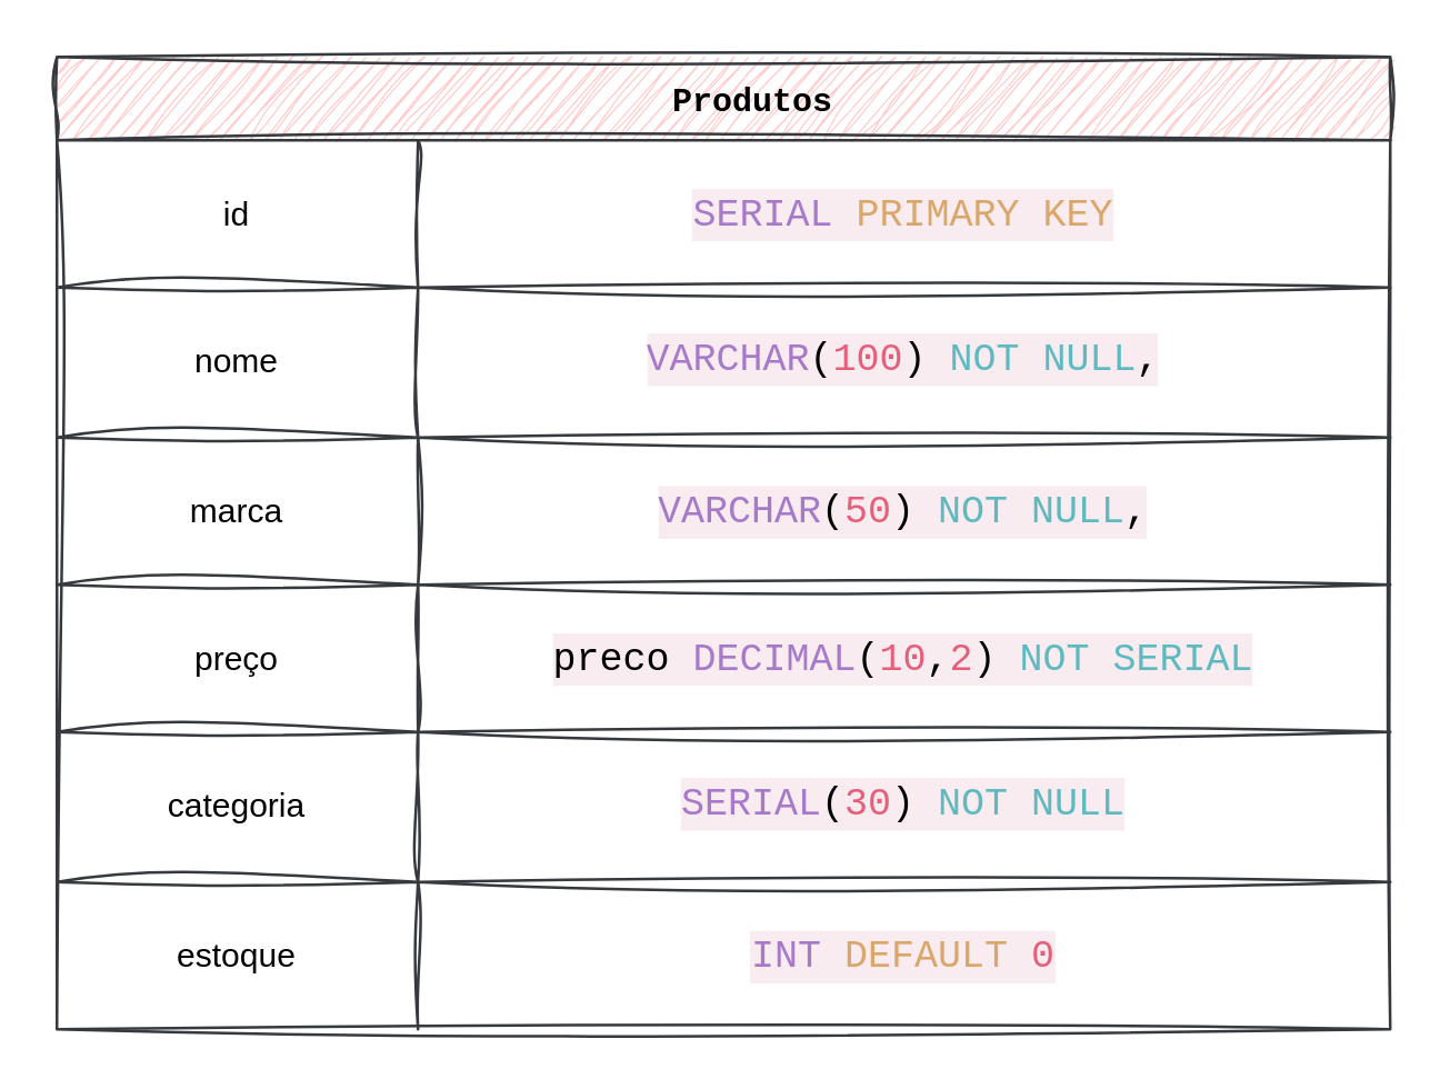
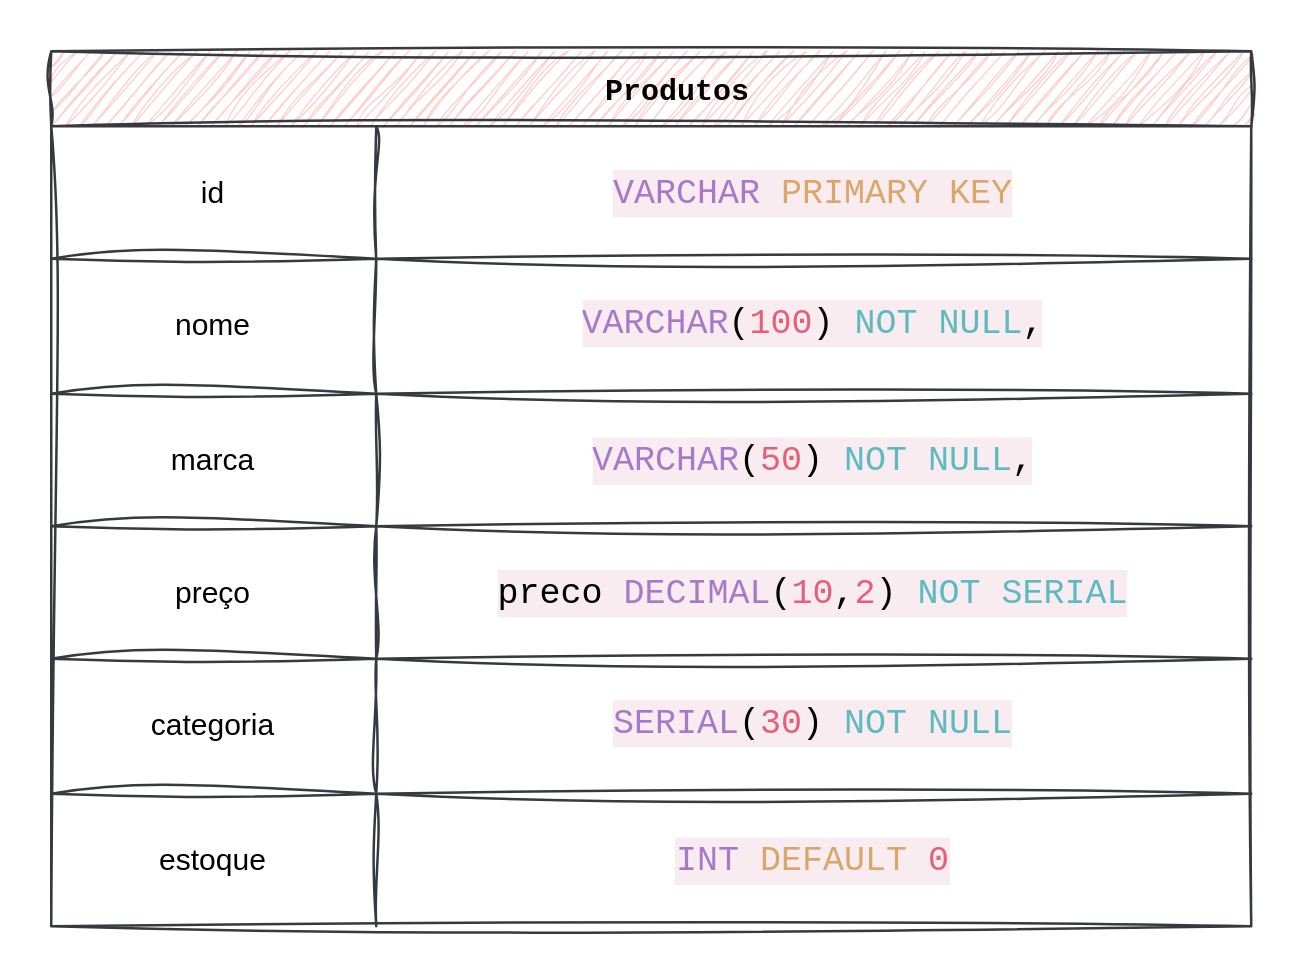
  <mxCell id="0" />
  <mxCell id="1" parent="0" />
  <mxCell id="2" value="   Produtos" style="shape=table;startSize=30;container=1;collapsible=0;childLayout=tableLayout;sketch=1;curveFitting=1;jiggle=2;fillColor=#ffcccc;strokeColor=#36393d;fontStyle=1;fontFamily=Courier New;" vertex="1" parent="1"><mxGeometry x="20" y="20" width="480" height="350" as="geometry" /></mxCell>
  <mxCell id="3" value="" style="shape=tableRow;horizontal=0;startSize=0;swimlaneHead=0;swimlaneBody=0;strokeColor=inherit;top=0;left=0;bottom=0;right=0;collapsible=0;dropTarget=0;fillColor=none;points=[[0,0.5],[1,0.5]];portConstraint=eastwest;sketch=1;curveFitting=1;jiggle=2;" vertex="1" parent="2"><mxGeometry y="30" width="480" height="53" as="geometry" /></mxCell>
  <mxCell id="4" value="id" style="shape=partialRectangle;html=1;whiteSpace=wrap;connectable=0;strokeColor=inherit;overflow=hidden;fillColor=none;top=0;left=0;bottom=0;right=0;pointerEvents=1;sketch=1;curveFitting=1;jiggle=2;" vertex="1" parent="3"><mxGeometry width="130" height="53" as="geometry"><mxRectangle width="130" height="53" as="alternateBounds" /></mxGeometry></mxCell>
- <mxCell id="5" value="&lt;div style=&quot;color: rgb(58, 15, 30); background-color: rgb(248, 236, 241); font-family: Consolas, &amp;quot;Courier New&amp;quot;, monospace; font-size: 14px; line-height: 19px; white-space: pre;&quot;&gt;&lt;span style=&quot;color: #a77ac9;&quot;&gt;SERIAL&lt;/span&gt;&lt;span style=&quot;color: #000000;&quot;&gt; &lt;/span&gt;&lt;span style=&quot;color: #d9a76a;&quot;&gt;PRIMARY KEY&lt;/span&gt;&lt;/div&gt;" style="shape=partialRectangle;html=1;whiteSpace=wrap;connectable=0;strokeColor=inherit;overflow=hidden;fillColor=none;top=0;left=0;bottom=0;right=0;pointerEvents=1;sketch=1;curveFitting=1;jiggle=2;" vertex="1" parent="3"><mxGeometry x="130" width="350" height="53" as="geometry"><mxRectangle width="350" height="53" as="alternateBounds" /></mxGeometry></mxCell>
+ <mxCell id="5" value="&lt;div style=&quot;color: rgb(58, 15, 30); background-color: rgb(248, 236, 241); font-family: Consolas, &amp;quot;Courier New&amp;quot;, monospace; font-size: 14px; line-height: 19px; white-space: pre;&quot;&gt;&lt;span style=&quot;color: #a77ac9;&quot;&gt;VARCHAR&lt;/span&gt;&lt;span style=&quot;color: #000000;&quot;&gt; &lt;/span&gt;&lt;span style=&quot;color: #d9a76a;&quot;&gt;PRIMARY KEY&lt;/span&gt;&lt;/div&gt;" style="shape=partialRectangle;html=1;whiteSpace=wrap;connectable=0;strokeColor=inherit;overflow=hidden;fillColor=none;top=0;left=0;bottom=0;right=0;pointerEvents=1;sketch=1;curveFitting=1;jiggle=2;" vertex="1" parent="3"><mxGeometry x="130" width="350" height="53" as="geometry"><mxRectangle width="350" height="53" as="alternateBounds" /></mxGeometry></mxCell>
  <mxCell id="6" value="" style="shape=tableRow;horizontal=0;startSize=0;swimlaneHead=0;swimlaneBody=0;strokeColor=inherit;top=0;left=0;bottom=0;right=0;collapsible=0;dropTarget=0;fillColor=none;points=[[0,0.5],[1,0.5]];portConstraint=eastwest;sketch=1;curveFitting=1;jiggle=2;" vertex="1" parent="2"><mxGeometry y="83" width="480" height="54" as="geometry" /></mxCell>
  <mxCell id="7" value="nome" style="shape=partialRectangle;html=1;whiteSpace=wrap;connectable=0;strokeColor=inherit;overflow=hidden;fillColor=none;top=0;left=0;bottom=0;right=0;pointerEvents=1;sketch=1;curveFitting=1;jiggle=2;" vertex="1" parent="6"><mxGeometry width="130" height="54" as="geometry"><mxRectangle width="130" height="54" as="alternateBounds" /></mxGeometry></mxCell>
  <mxCell id="8" value="&#10;&lt;div style=&quot;color: #3a0f1e;background-color: #f8ecf1;font-family: Consolas, 'Courier New', monospace;font-weight: normal;font-size: 14px;line-height: 19px;white-space: pre;&quot;&gt;&lt;div&gt;&lt;span style=&quot;color: #a77ac9;&quot;&gt;VARCHAR&lt;/span&gt;&lt;span style=&quot;color: #000000;&quot;&gt;(&lt;/span&gt;&lt;span style=&quot;color: #e65f7a;&quot;&gt;100&lt;/span&gt;&lt;span style=&quot;color: #000000;&quot;&gt;) &lt;/span&gt;&lt;span style=&quot;color: #5ebabf;&quot;&gt;NOT NULL&lt;/span&gt;&lt;span style=&quot;color: #000000;&quot;&gt;,&lt;/span&gt;&lt;/div&gt;&lt;/div&gt;&#10;&#10;" style="shape=partialRectangle;html=1;whiteSpace=wrap;connectable=0;strokeColor=inherit;overflow=hidden;fillColor=none;top=0;left=0;bottom=0;right=0;pointerEvents=1;sketch=1;curveFitting=1;jiggle=2;" vertex="1" parent="6"><mxGeometry x="130" width="350" height="54" as="geometry"><mxRectangle width="350" height="54" as="alternateBounds" /></mxGeometry></mxCell>
  <mxCell id="9" value="" style="shape=tableRow;horizontal=0;startSize=0;swimlaneHead=0;swimlaneBody=0;strokeColor=inherit;top=0;left=0;bottom=0;right=0;collapsible=0;dropTarget=0;fillColor=none;points=[[0,0.5],[1,0.5]];portConstraint=eastwest;sketch=1;curveFitting=1;jiggle=2;" vertex="1" parent="2"><mxGeometry y="137" width="480" height="53" as="geometry" /></mxCell>
  <mxCell id="10" value="marca" style="shape=partialRectangle;html=1;whiteSpace=wrap;connectable=0;strokeColor=inherit;overflow=hidden;fillColor=none;top=0;left=0;bottom=0;right=0;pointerEvents=1;sketch=1;curveFitting=1;jiggle=2;" vertex="1" parent="9"><mxGeometry width="130" height="53" as="geometry"><mxRectangle width="130" height="53" as="alternateBounds" /></mxGeometry></mxCell>
  <mxCell id="11" value="&lt;br&gt;&lt;div style=&quot;background-color: rgb(248, 236, 241); font-family: Consolas, &amp;quot;Courier New&amp;quot;, monospace; font-weight: normal; font-size: 14px; line-height: 19px; white-space: pre; color: rgb(58, 15, 30);&quot;&gt;&lt;div style=&quot;&quot;&gt;&lt;span style=&quot;color: rgb(167, 122, 201);&quot;&gt;VARCHAR&lt;/span&gt;&lt;span style=&quot;color: rgb(0, 0, 0);&quot;&gt;(&lt;/span&gt;&lt;span style=&quot;color: rgb(0, 0, 0);&quot;&gt;&lt;font color=&quot;#e65f7a&quot;&gt;50&lt;/font&gt;&lt;/span&gt;&lt;span style=&quot;color: rgb(0, 0, 0);&quot;&gt;) &lt;/span&gt;&lt;span style=&quot;color: rgb(94, 186, 191);&quot;&gt;NOT NULL&lt;/span&gt;&lt;span style=&quot;color: rgb(0, 0, 0);&quot;&gt;,&lt;/span&gt;&lt;/div&gt;&lt;/div&gt;&lt;div&gt;&lt;br/&gt;&lt;/div&gt;" style="shape=partialRectangle;html=1;whiteSpace=wrap;connectable=0;strokeColor=inherit;overflow=hidden;fillColor=none;top=0;left=0;bottom=0;right=0;pointerEvents=1;sketch=1;curveFitting=1;jiggle=2;" vertex="1" parent="9"><mxGeometry x="130" width="350" height="53" as="geometry"><mxRectangle width="350" height="53" as="alternateBounds" /></mxGeometry></mxCell>
  <mxCell id="12" value="" style="shape=tableRow;horizontal=0;startSize=0;swimlaneHead=0;swimlaneBody=0;strokeColor=inherit;top=0;left=0;bottom=0;right=0;collapsible=0;dropTarget=0;fillColor=none;points=[[0,0.5],[1,0.5]];portConstraint=eastwest;sketch=1;curveFitting=1;jiggle=2;" vertex="1" parent="2"><mxGeometry y="190" width="480" height="53" as="geometry" /></mxCell>
  <mxCell id="13" value="preço" style="shape=partialRectangle;html=1;whiteSpace=wrap;connectable=0;strokeColor=inherit;overflow=hidden;fillColor=none;top=0;left=0;bottom=0;right=0;pointerEvents=1;sketch=1;curveFitting=1;jiggle=2;" vertex="1" parent="12"><mxGeometry width="130" height="53" as="geometry"><mxRectangle width="130" height="53" as="alternateBounds" /></mxGeometry></mxCell>
  <mxCell id="14" value="&lt;div style=&quot;color: rgb(58, 15, 30); background-color: rgb(248, 236, 241); font-family: Consolas, &amp;quot;Courier New&amp;quot;, monospace; font-size: 14px; line-height: 19px; white-space: pre;&quot;&gt;&lt;span style=&quot;color: #000000;&quot;&gt;preco &lt;/span&gt;&lt;span style=&quot;color: #a77ac9;&quot;&gt;DECIMAL&lt;/span&gt;&lt;span style=&quot;color: #000000;&quot;&gt;(&lt;/span&gt;&lt;span style=&quot;color: #e65f7a;&quot;&gt;10&lt;/span&gt;&lt;span style=&quot;color: #000000;&quot;&gt;,&lt;/span&gt;&lt;span style=&quot;color: #e65f7a;&quot;&gt;2&lt;/span&gt;&lt;span style=&quot;color: #000000;&quot;&gt;) &lt;/span&gt;&lt;span style=&quot;color: #5ebabf;&quot;&gt;NOT SERIAL&lt;/span&gt;&lt;/div&gt;" style="shape=partialRectangle;html=1;whiteSpace=wrap;connectable=0;strokeColor=inherit;overflow=hidden;fillColor=none;top=0;left=0;bottom=0;right=0;pointerEvents=1;sketch=1;curveFitting=1;jiggle=2;" vertex="1" parent="12"><mxGeometry x="130" width="350" height="53" as="geometry"><mxRectangle width="350" height="53" as="alternateBounds" /></mxGeometry></mxCell>
  <mxCell id="15" value="" style="shape=tableRow;horizontal=0;startSize=0;swimlaneHead=0;swimlaneBody=0;strokeColor=inherit;top=0;left=0;bottom=0;right=0;collapsible=0;dropTarget=0;fillColor=none;points=[[0,0.5],[1,0.5]];portConstraint=eastwest;sketch=1;curveFitting=1;jiggle=2;" vertex="1" parent="2"><mxGeometry y="243" width="480" height="54" as="geometry" /></mxCell>
  <mxCell id="16" value="categoria" style="shape=partialRectangle;html=1;whiteSpace=wrap;connectable=0;strokeColor=inherit;overflow=hidden;fillColor=none;top=0;left=0;bottom=0;right=0;pointerEvents=1;sketch=1;curveFitting=1;jiggle=2;" vertex="1" parent="15"><mxGeometry width="130" height="54" as="geometry"><mxRectangle width="130" height="54" as="alternateBounds" /></mxGeometry></mxCell>
  <mxCell id="17" value="&#10;&lt;div style=&quot;color: #3a0f1e;background-color: #f8ecf1;font-family: Consolas, 'Courier New', monospace;font-weight: normal;font-size: 14px;line-height: 19px;white-space: pre;&quot;&gt;&lt;div&gt;&lt;span style=&quot;color: #a77ac9;&quot;&gt;SERIAL&lt;/span&gt;&lt;span style=&quot;color: #000000;&quot;&gt;(&lt;/span&gt;&lt;span style=&quot;color: #e65f7a;&quot;&gt;30&lt;/span&gt;&lt;span style=&quot;color: #000000;&quot;&gt;) &lt;/span&gt;&lt;span style=&quot;color: #5ebabf;&quot;&gt;NOT NULL&lt;/span&gt;&lt;/div&gt;&lt;/div&gt;&#10;&#10;" style="shape=partialRectangle;html=1;whiteSpace=wrap;connectable=0;strokeColor=inherit;overflow=hidden;fillColor=none;top=0;left=0;bottom=0;right=0;pointerEvents=1;sketch=1;curveFitting=1;jiggle=2;" vertex="1" parent="15"><mxGeometry x="130" width="350" height="54" as="geometry"><mxRectangle width="350" height="54" as="alternateBounds" /></mxGeometry></mxCell>
  <mxCell id="18" value="" style="shape=tableRow;horizontal=0;startSize=0;swimlaneHead=0;swimlaneBody=0;strokeColor=inherit;top=0;left=0;bottom=0;right=0;collapsible=0;dropTarget=0;fillColor=none;points=[[0,0.5],[1,0.5]];portConstraint=eastwest;sketch=1;curveFitting=1;jiggle=2;" vertex="1" parent="2"><mxGeometry y="297" width="480" height="53" as="geometry" /></mxCell>
  <mxCell id="19" value="estoque" style="shape=partialRectangle;html=1;whiteSpace=wrap;connectable=0;strokeColor=inherit;overflow=hidden;fillColor=none;top=0;left=0;bottom=0;right=0;pointerEvents=1;sketch=1;curveFitting=1;jiggle=2;" vertex="1" parent="18"><mxGeometry width="130" height="53" as="geometry"><mxRectangle width="130" height="53" as="alternateBounds" /></mxGeometry></mxCell>
  <mxCell id="20" value="&lt;div style=&quot;color: rgb(58, 15, 30); background-color: rgb(248, 236, 241); font-family: Consolas, &amp;quot;Courier New&amp;quot;, monospace; font-weight: normal; font-size: 14px; line-height: 19px; white-space: pre;&quot;&gt;&lt;div&gt;&lt;div style=&quot;color: rgb(58, 15, 30); line-height: 19px;&quot;&gt;&lt;span style=&quot;color: rgb(167, 122, 201);&quot;&gt;INT&lt;/span&gt;&lt;span style=&quot;color: rgb(0, 0, 0);&quot;&gt; &lt;/span&gt;&lt;span style=&quot;color: rgb(217, 167, 106);&quot;&gt;DEFAULT&lt;/span&gt;&lt;span style=&quot;color: rgb(0, 0, 0);&quot;&gt; &lt;/span&gt;&lt;span style=&quot;color: rgb(230, 95, 122);&quot;&gt;0&lt;/span&gt;&lt;/div&gt;&lt;/div&gt;&lt;/div&gt;" style="shape=partialRectangle;html=1;whiteSpace=wrap;connectable=0;strokeColor=inherit;overflow=hidden;fillColor=none;top=0;left=0;bottom=0;right=0;pointerEvents=1;sketch=1;curveFitting=1;jiggle=2;" vertex="1" parent="18"><mxGeometry x="130" width="350" height="53" as="geometry"><mxRectangle width="350" height="53" as="alternateBounds" /></mxGeometry></mxCell>
